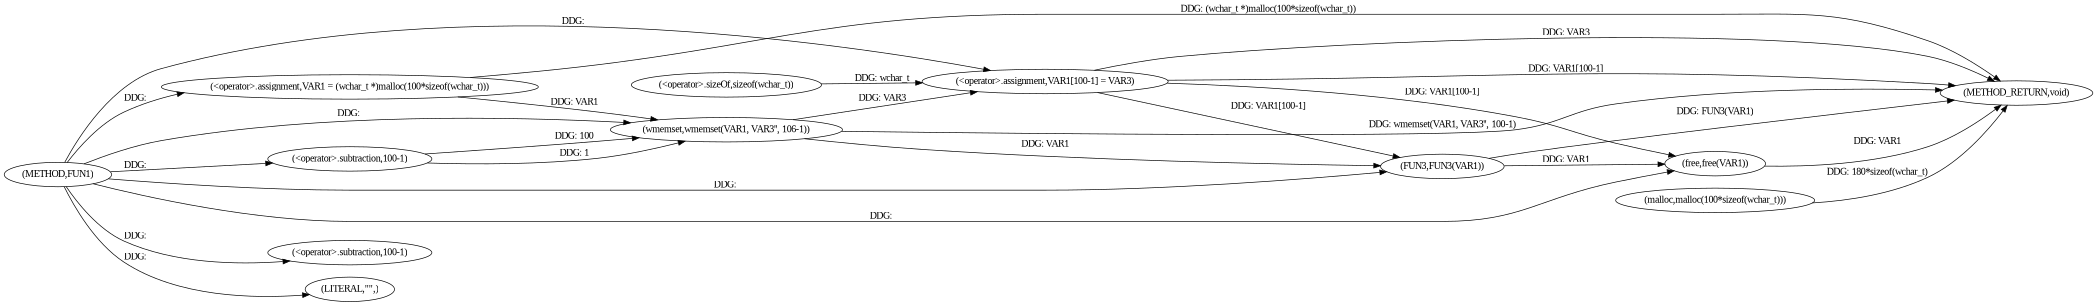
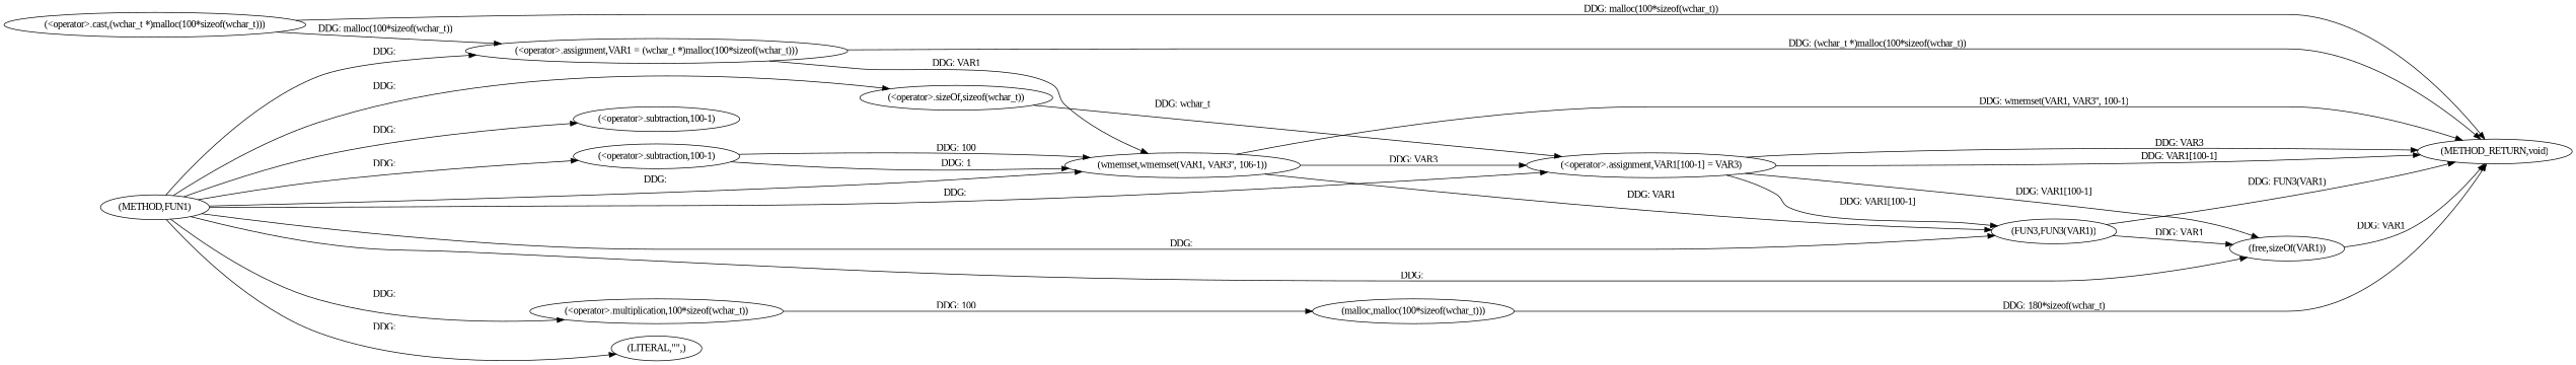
  digraph {
    fontname="Liberation Serif"
    rankdir=LR
    node [fontname="Liberation Serif"]
    edge [fontname="Liberation Serif"]
    n1 [label="(METHOD,FUN1)"]
    n2 [label="(<operator>.assignment,VAR1 = (wchar_t *)malloc(100*sizeof(wchar_t)))"]
+   n3 [label="(<operator>.multiplication,100*sizeof(wchar_t))"]
    n4 [label="(<operator>.sizeOf,sizeof(wchar_t))"]
    n5 [label="(wmemset,wmemset(VAR1, VAR3'', 106-1))"]
    n6 [label="(<operator>.subtraction,100-1)"]
    n7 [label="(<operator>.assignment,VAR1[100-1] = VAR3)"]
    n8 [label="(<operator>.subtraction,100-1)"]
    n9 [label="(LITERAL,\"\",)"]
    n10 [label="(FUN3,FUN3(VAR1))"]
-   n11 [label="(free,free(VAR1))"]
+   n11 [label="(free,sizeOf(VAR1))"]
    n12 [label="(METHOD_RETURN,void)"]
    n13 [label="(malloc,malloc(100*sizeof(wchar_t)))"]
+   n14 [label="(<operator>.cast,(wchar_t *)malloc(100*sizeof(wchar_t)))"]
    n1 -> n2 [label="DDG: "]
+   n1 -> n3 [label="DDG: "]
+   n1 -> n4 [label="DDG: "]
    n1 -> n5 [label="DDG: "]
    n1 -> n6 [label="DDG: "]
    n1 -> n7 [label="DDG: "]
    n1 -> n8 [label="DDG: "]
    n1 -> n9 [label="DDG: "]
    n1 -> n10 [label="DDG: "]
    n1 -> n11 [label="DDG: "]
    n2 -> n5 [label="DDG: VAR1"]
    n2 -> n12 [label="DDG: (wchar_t *)malloc(100*sizeof(wchar_t))"]
+   n3 -> n13 [label="DDG: 100"]
    n4 -> n7 [label="DDG: wchar_t"]
    n5 -> n7 [label="DDG: VAR3"]
    n5 -> n10 [label="DDG: VAR1"]
    n5 -> n12 [label="DDG: wmemset(VAR1, VAR3'', 100-1)"]
    n6 -> n5 [label="DDG: 100"]
    n6 -> n5 [label="DDG: 1"]
    n7 -> n10 [label="DDG: VAR1[100-1]"]
    n7 -> n11 [label="DDG: VAR1[100-1]"]
    n7 -> n12 [label="DDG: VAR3"]
    n7 -> n12 [label="DDG: VAR1[100-1]"]
    n10 -> n11 [label="DDG: VAR1"]
    n10 -> n12 [label="DDG: FUN3(VAR1)"]
    n11 -> n12 [label="DDG: VAR1"]
    n13 -> n12 [label="DDG: 180*sizeof(wchar_t)"]
+   n14 -> n2 [label="DDG: malloc(100*sizeof(wchar_t))"]
+   n14 -> n12 [label="DDG: malloc(100*sizeof(wchar_t))"]
  }
